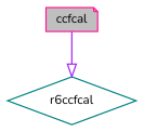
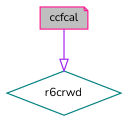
  digraph {
    rankdir=TB
    fontname=Nunito
    node [fontname=Nunito fontsize=10 style=filled]
    n1 [color=deeppink fillcolor=grey75 fontcolor=black height=0.2 label=ccfcal shape=note width=0.4]
-   n2 [color=teal fillcolor=white height=0.2 label=r6ccfcal shape=diamond width=0.4]
+   n2 [color=teal fillcolor=white height=0.2 label=r6crwd shape=diamond width=0.4]
    n1 -> n2 [color=purple fontname=Nunito fontsize=10 labelfontname=Helvetica labelfontsize=10 style=solid arrowhead=onormal]
  }
